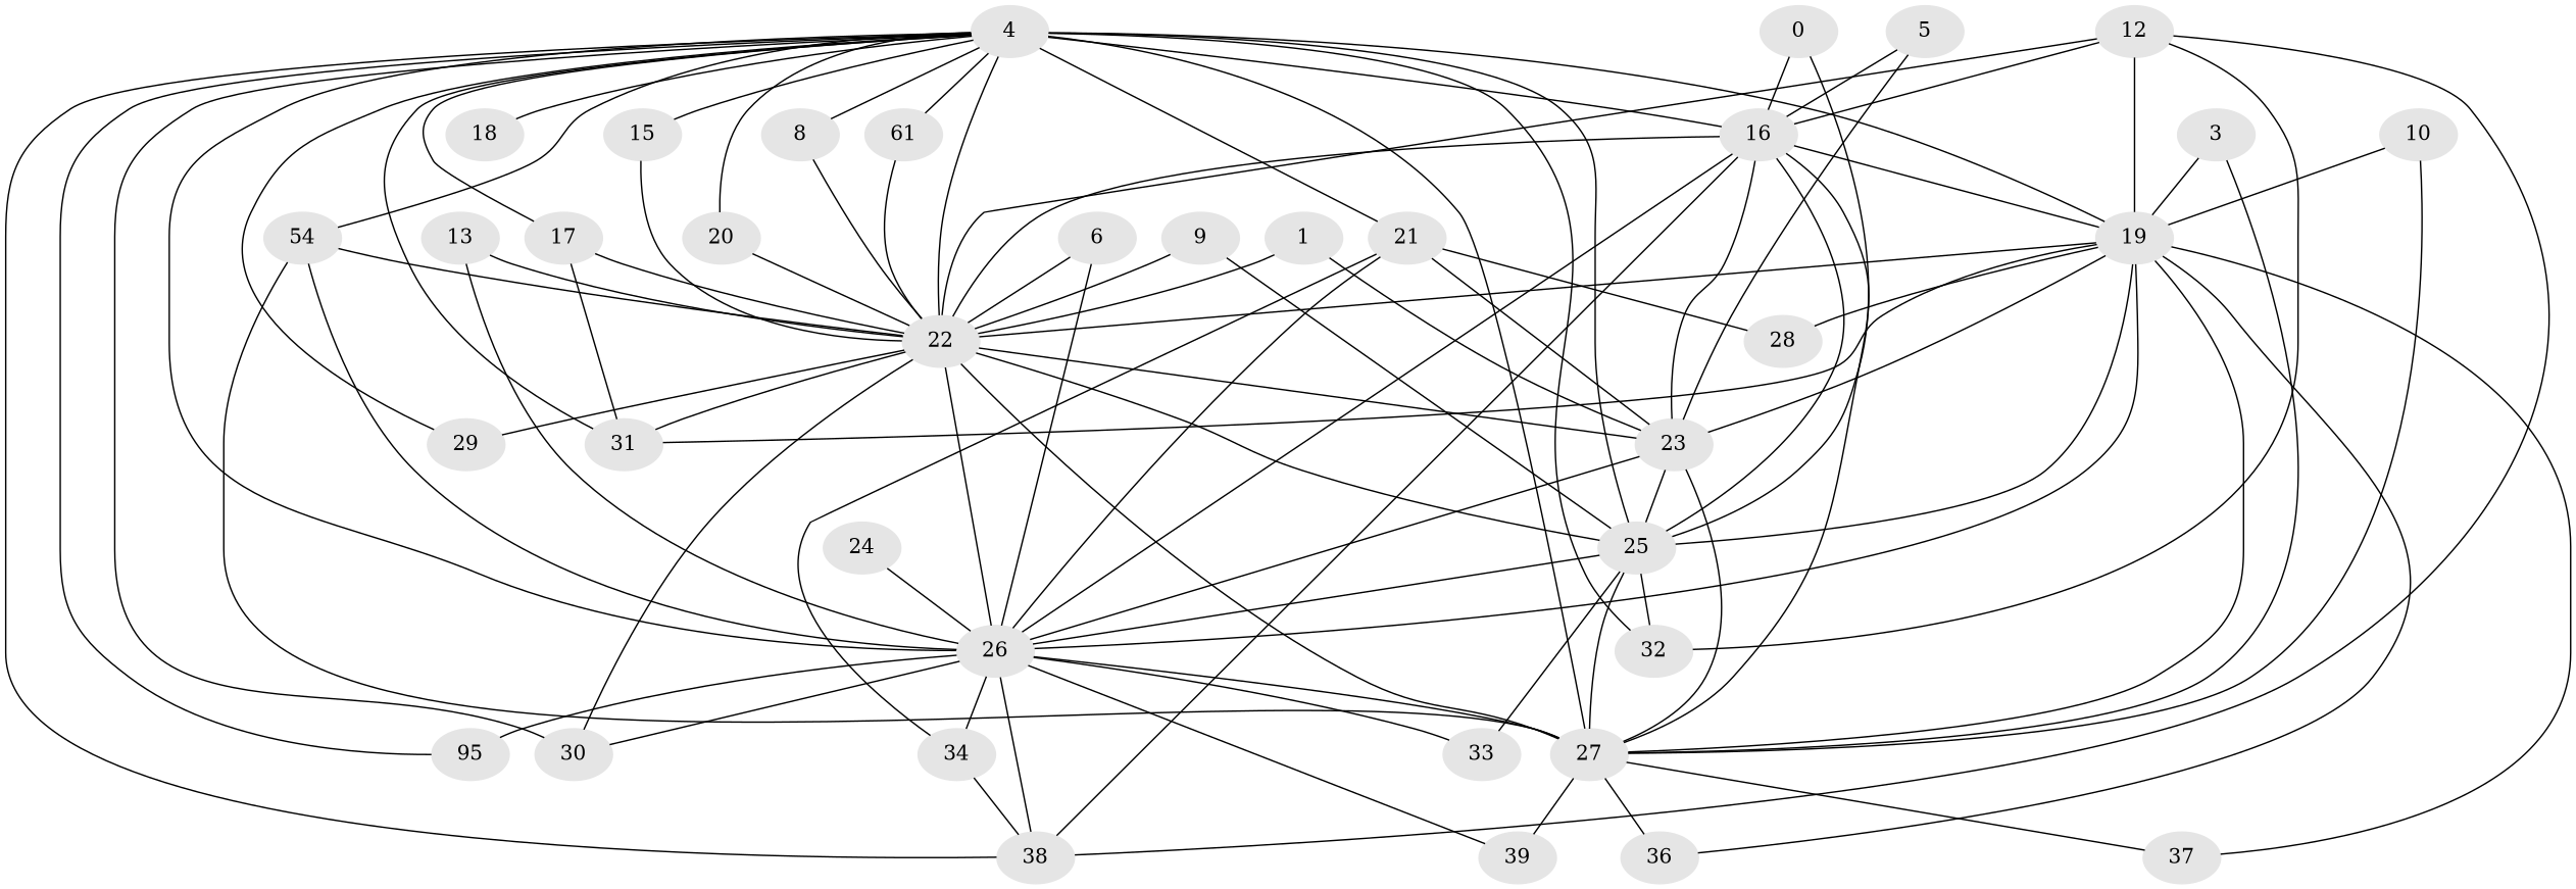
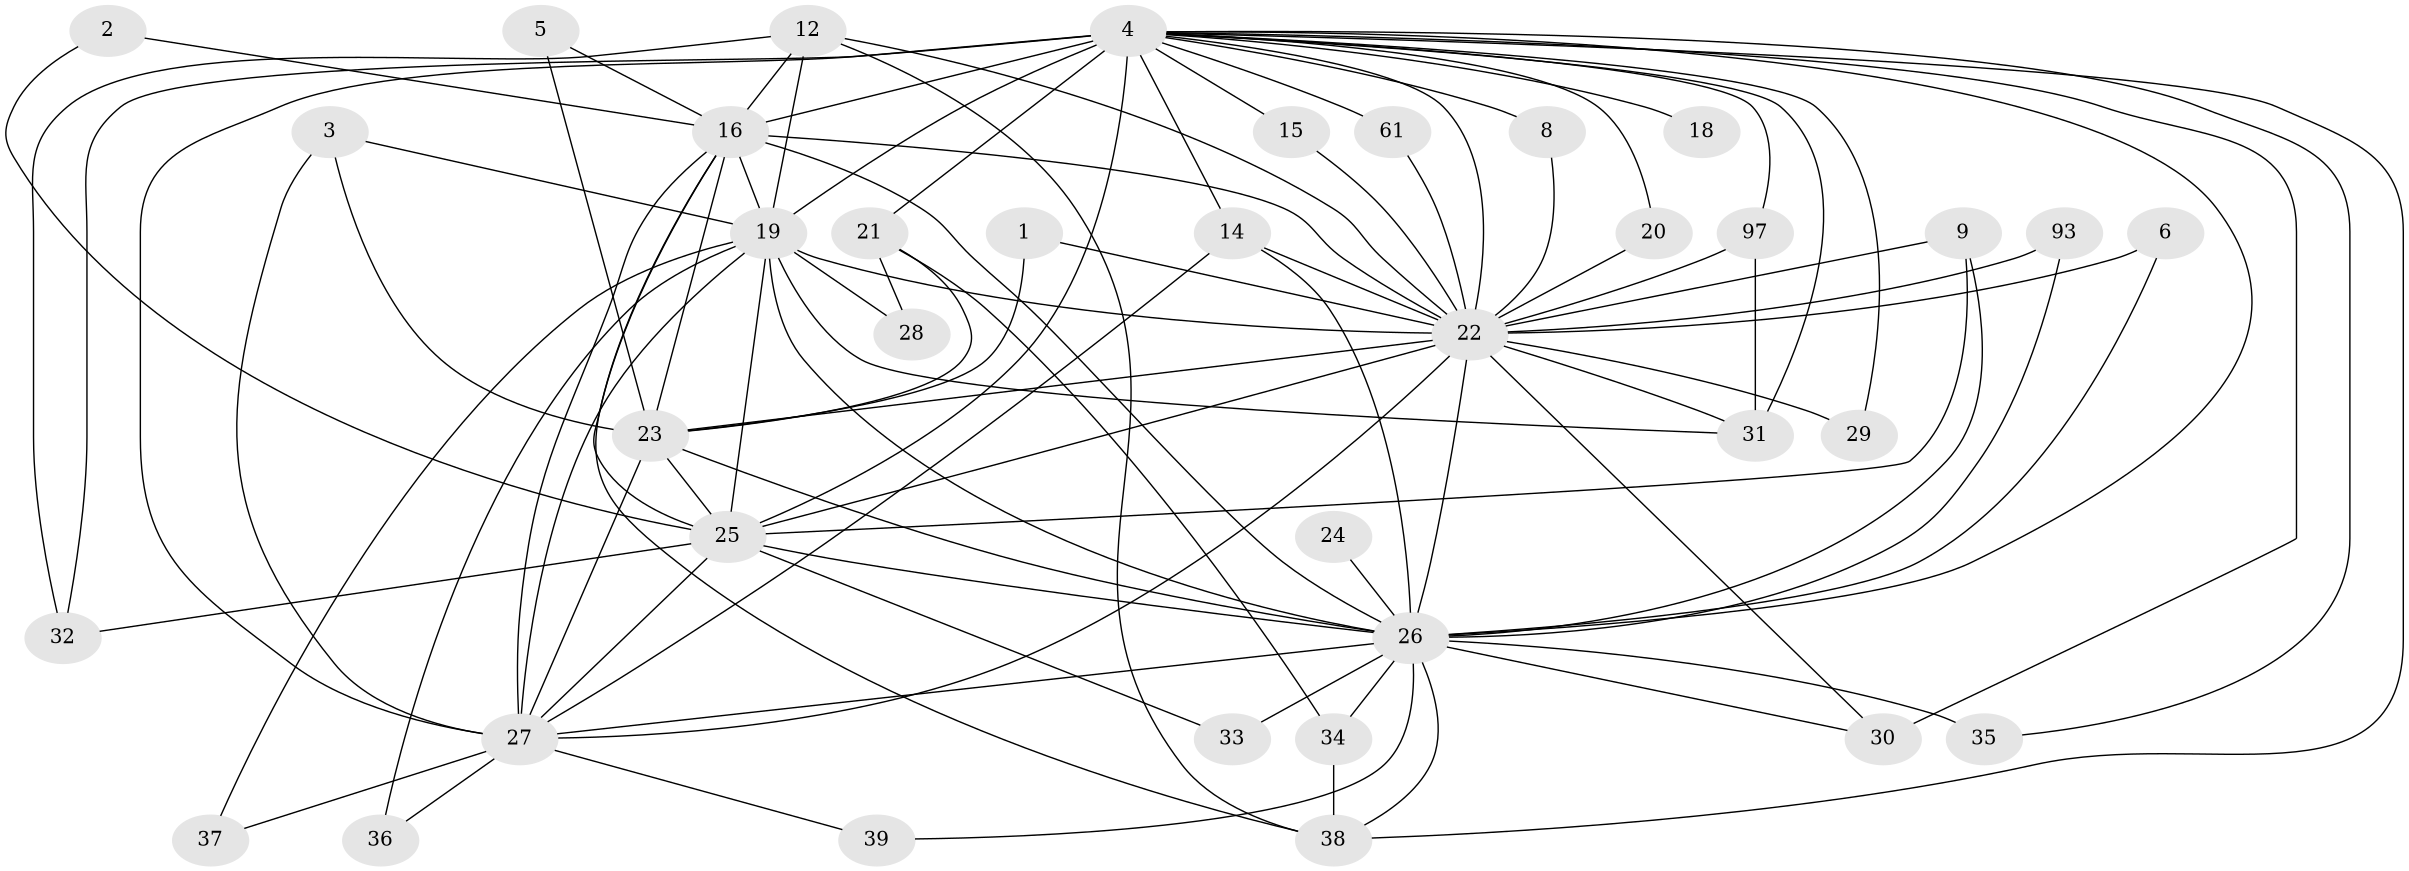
  graph {
    node [color=gray90 style=filled]
    edge [weight=1.0]
    1
    22
    23
    25
    27
    26
    29
    30
    31
-   2 [label=0]
+   2
    16
    19
    38
    32
    33
    3
    28
    36
    37
    39
    4
    8
    n23 [label=61]
-   14 [label=54]
+   14
    15
-   17
+   17 [label=97]
    18
    20
    21
-   35 [label=95]
+   35
    34
    5
    6
    9
-   10
    12
-   13
+   13 [label=93]
    24
    1 -- 22
    1 -- 23
    22 -- 23
    22 -- 25
    22 -- 27 [weight=3.0]
    22 -- 26 [weight=3.0]
    22 -- 29
    22 -- 30
    22 -- 31 [weight=2.0]
    23 -- 25
    23 -- 27
    23 -- 26 [weight=2.0]
    25 -- 27
    25 -- 26
    25 -- 32
    25 -- 33
    27 -- 36
    27 -- 37
    27 -- 39
    26 -- 27
    26 -- 30
    26 -- 38
    26 -- 33
    26 -- 39
    26 -- 35 [weight=2.0]
    26 -- 34
    2 -- 25
    2 -- 16
    16 -- 22 [weight=2.0]
    16 -- 23 [weight=3.0]
    16 -- 25 [weight=2.0]
    16 -- 27 [weight=3.0]
    16 -- 26 [weight=3.0]
    16 -- 19 [weight=2.0]
    16 -- 38
    19 -- 22
-   19 -- 23
+   3 -- 23
    19 -- 25 [weight=3.0]
    19 -- 27
    19 -- 26
    19 -- 31 [weight=2.0]
    19 -- 28 [weight=2.0]
    19 -- 36
    19 -- 37
    3 -- 27
    3 -- 19
    4 -- 22 [weight=2.0]
    4 -- 25 [weight=3.0]
    4 -- 27 [weight=2.0]
    4 -- 26 [weight=2.0]
    4 -- 29
    4 -- 30
    4 -- 31
    4 -- 16 [weight=4.0]
    4 -- 19 [weight=4.0]
    4 -- 38
    4 -- 32 [weight=2.0]
    4 -- 8
    4 -- n23
    4 -- 14 [weight=2.0]
    4 -- 15
    4 -- 17
    4 -- 18
    4 -- 20
    4 -- 21 [weight=2.0]
    4 -- 35
    8 -- 22
    n23 -- 22
    14 -- 22
    14 -- 27
    14 -- 26 [weight=2.0]
    15 -- 22
    17 -- 22
    17 -- 31
    20 -- 22 [weight=2.0]
    21 -- 23
-   21 -- 26
+   9 -- 26
    21 -- 28
    21 -- 34
    34 -- 38
    5 -- 23
    5 -- 16
    6 -- 22
    6 -- 26
    9 -- 22
    9 -- 25
-   10 -- 27
-   10 -- 19
    12 -- 22 [weight=2.0]
    12 -- 16
    12 -- 19 [weight=2.0]
    12 -- 38
    12 -- 32
    13 -- 22
    13 -- 26
    24 -- 26
  }
